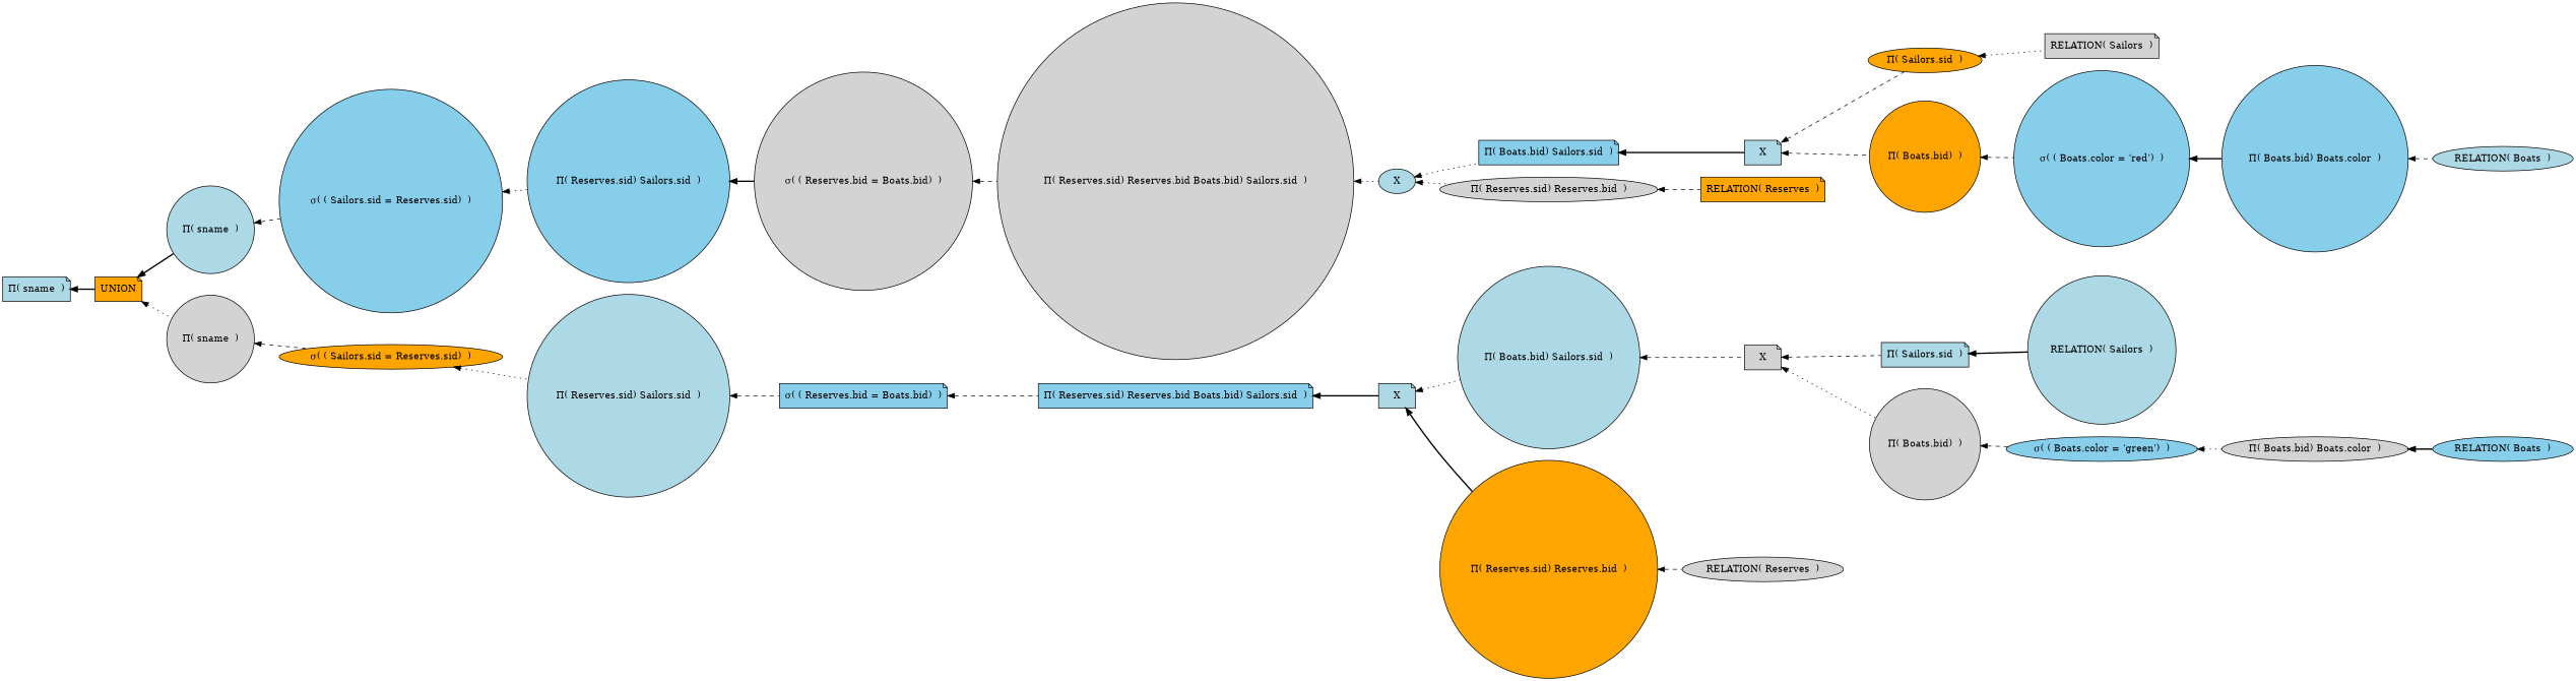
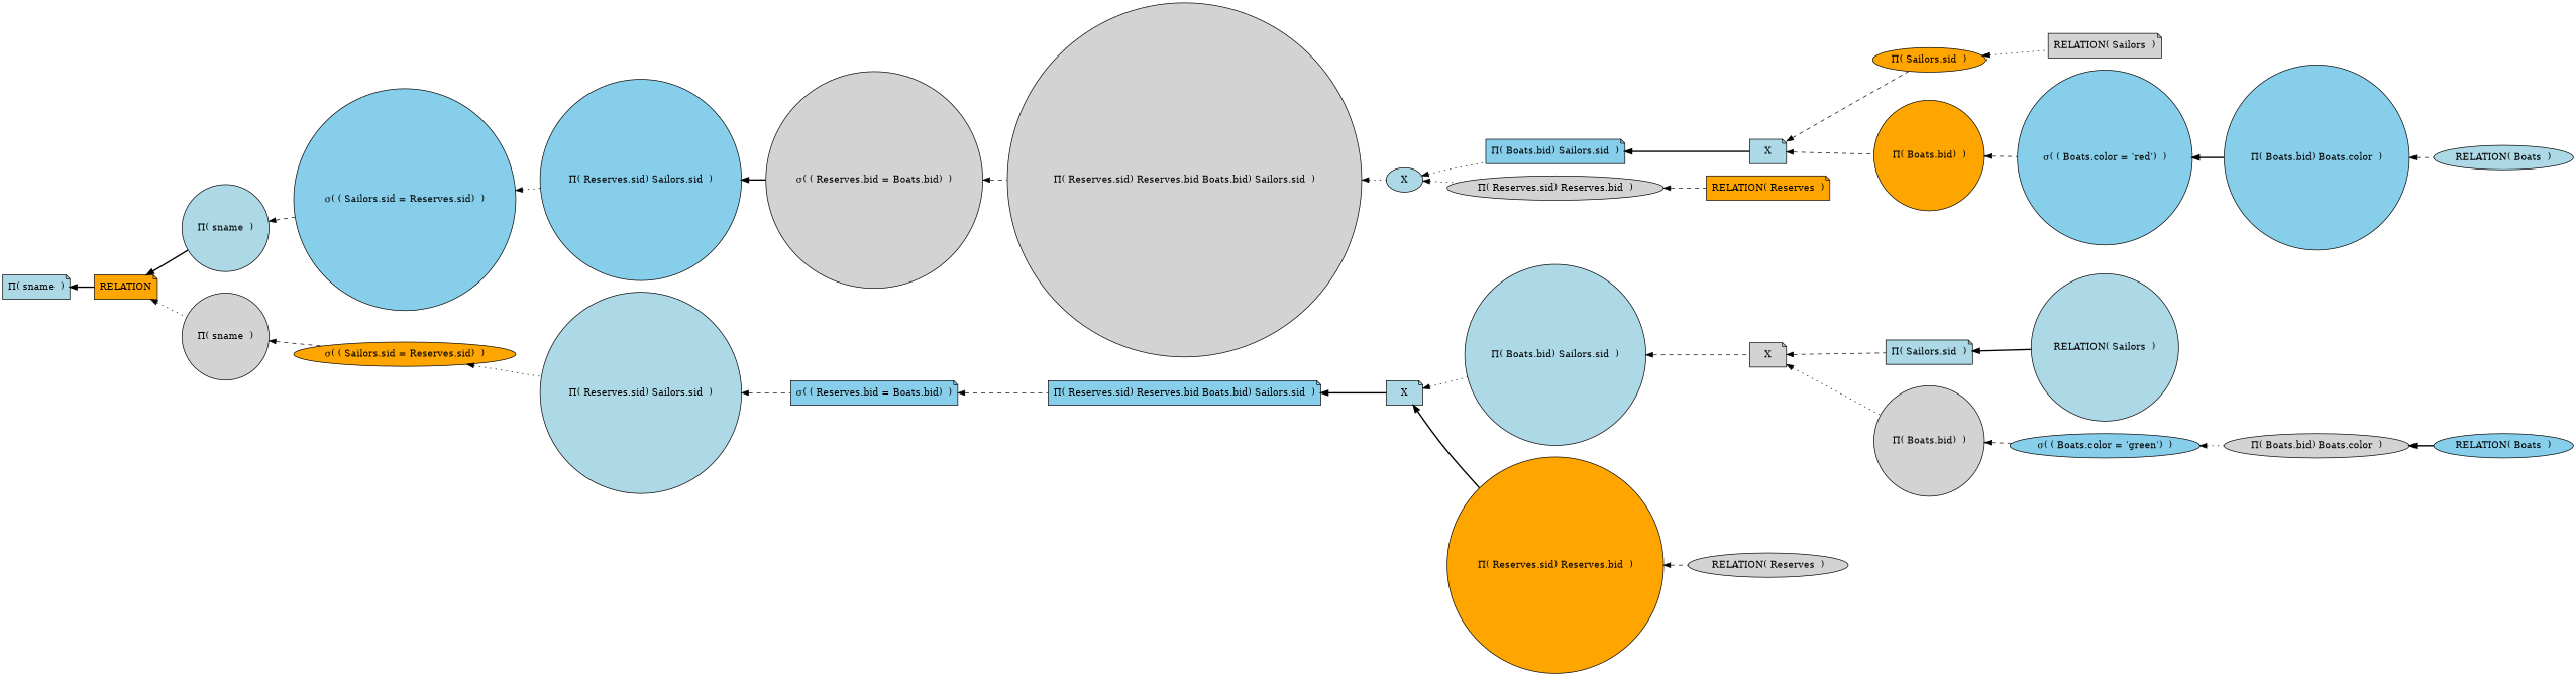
  digraph {
    rankdir=LR
    node [style=filled fillcolor=lightblue shape=circle]
    edge [dir=back style=dashed]
    n1 [label="&#928;( sname  )" shape=note]
-   n2 [label=UNION fillcolor=orange shape=note]
+   n2 [label=RELATION fillcolor=orange shape=note]
    n3 [label="&#928;( sname  )"]
    n4 [label="&#928;( sname  )" fillcolor=lightgrey]
    n5 [label="&#963;( ( Sailors.sid = Reserves.sid)  )" fillcolor=skyblue]
    n6 [label="&#928;( Reserves.sid) Sailors.sid  )" fillcolor=skyblue]
    n7 [label="&#963;( ( Reserves.bid = Boats.bid)  )" fillcolor=lightgrey]
    n8 [label="&#928;( Reserves.sid) Reserves.bid Boats.bid) Sailors.sid  )" fillcolor=lightgrey]
    n9 [label=X shape=ellipse]
    n10 [label="&#928;( Boats.bid) Sailors.sid  )" fillcolor=skyblue shape=note]
    n11 [label="&#928;( Reserves.sid) Reserves.bid  )" fillcolor=lightgrey shape=ellipse]
    n12 [label=X shape=note]
    n13 [label="&#928;( Sailors.sid  )" fillcolor=orange shape=ellipse]
    n14 [label="&#928;( Boats.bid)  )" fillcolor=orange]
    n15 [label="RELATION( Sailors  )" fillcolor=lightgrey shape=note]
    n16 [label="&#963;( ( Boats.color = 'red')  )" fillcolor=skyblue]
    n17 [label="&#928;( Boats.bid) Boats.color  )" fillcolor=skyblue]
    n18 [label="RELATION( Boats  )" shape=ellipse]
    n19 [label="RELATION( Reserves  )" fillcolor=orange shape=note]
    n20 [label="&#963;( ( Sailors.sid = Reserves.sid)  )" fillcolor=orange shape=ellipse]
    n21 [label="&#928;( Reserves.sid) Sailors.sid  )"]
    n22 [label="&#963;( ( Reserves.bid = Boats.bid)  )" fillcolor=skyblue shape=note]
    n23 [label="&#928;( Reserves.sid) Reserves.bid Boats.bid) Sailors.sid  )" fillcolor=skyblue shape=note]
    n24 [label=X shape=note]
    n25 [label="&#928;( Boats.bid) Sailors.sid  )"]
    n26 [label="&#928;( Reserves.sid) Reserves.bid  )" fillcolor=orange]
    n27 [label=X fillcolor=lightgrey shape=note]
    n28 [label="&#928;( Sailors.sid  )" shape=note]
    n29 [label="&#928;( Boats.bid)  )" fillcolor=lightgrey]
    n30 [label="RELATION( Sailors  )"]
    n31 [label="&#963;( ( Boats.color = 'green')  )" fillcolor=skyblue shape=ellipse]
    n32 [label="&#928;( Boats.bid) Boats.color  )" fillcolor=lightgrey shape=ellipse]
    n33 [label="RELATION( Boats  )" fillcolor=skyblue shape=ellipse]
    n34 [label="RELATION( Reserves  )" fillcolor=lightgrey shape=ellipse]
    n1 -> n2 [style=bold]
    n2 -> n3 [style=bold]
    n2 -> n4 [style=dotted]
    n3 -> n5
    n4 -> n20
    n5 -> n6 [style=dotted]
    n6 -> n7 [style=bold]
    n7 -> n8
    n8 -> n9 [style=dotted]
    n9 -> n10 [style=dotted]
    n9 -> n11 [style=dotted]
    n10 -> n12 [style=bold]
    n11 -> n19
    n12 -> n13
    n12 -> n14
    n13 -> n15 [style=dotted]
    n14 -> n16
    n16 -> n17 [style=bold]
    n17 -> n18
    n20 -> n21 [style=dotted]
    n21 -> n22
    n22 -> n23
    n23 -> n24 [style=bold]
    n24 -> n25 [style=dotted]
    n24 -> n26 [style=bold]
    n25 -> n27
    n26 -> n34
    n27 -> n28
    n27 -> n29 [style=dotted]
    n28 -> n30 [style=bold]
    n29 -> n31
    n31 -> n32 [style=dotted]
    n32 -> n33 [style=bold]
  }
